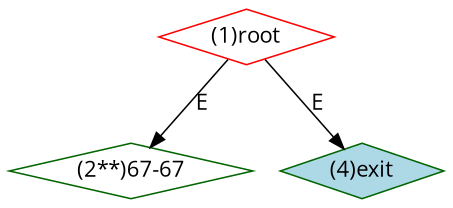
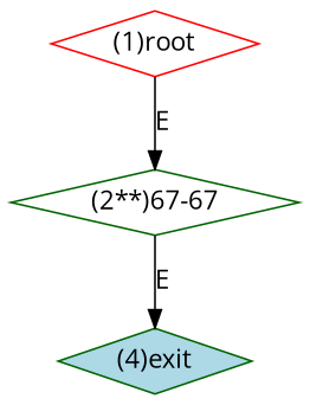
  digraph {
    fontname="Open Sans"
    node [color=darkgreen fillcolor=white fontname="Open Sans" shape=diamond style=filled]
    edge [fontname="Open Sans" style=solid]
    n1 [color=red label="(1)root"]
    n2 [label="(2**)67-67"]
    n3 [fillcolor=lightblue label="(4)exit"]
    n1 -> n2 [label=E]
-   n1 -> n3 [label=E]
+   n2 -> n3 [label=E]
  }
